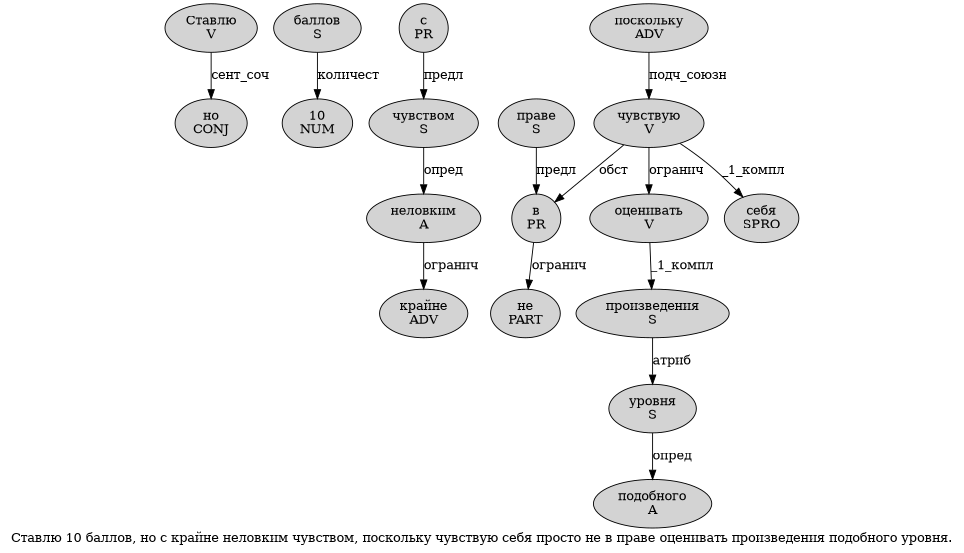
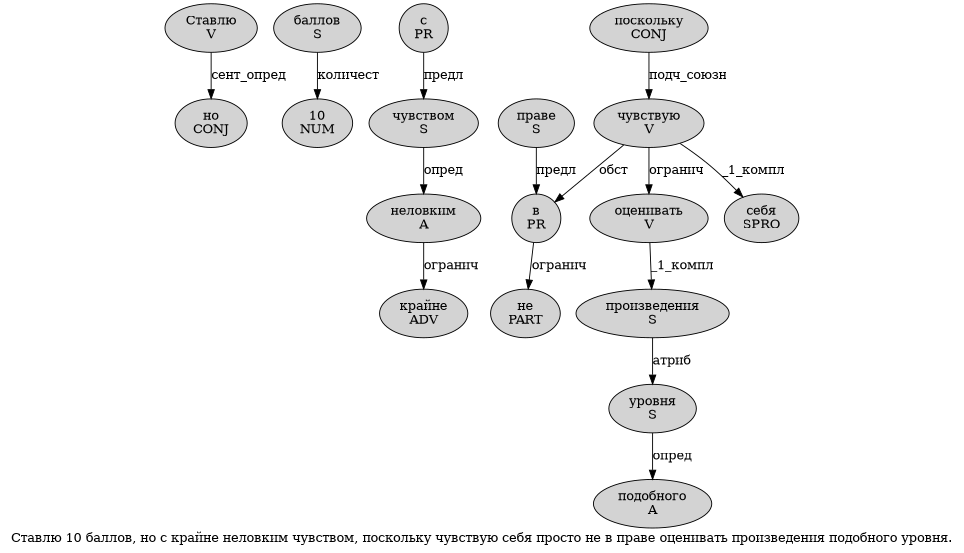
  digraph {
    label="Ставлю 10 баллов, но с крайне неловким чувством, поскольку чувствую себя просто не в праве оценивать произведения подобного уровня."
    node [fillcolor=lightgray penwidth=1 shape=ellipse style=filled]
    n1 [label="Ставлю\nV"]
    n2 [label="но\nCONJ"]
    n3 [label="баллов\nS"]
    n4 [label="10\nNUM"]
    n5 [label="с\nPR"]
    n6 [label="чувством\nS"]
    n7 [label="неловким\nA"]
    n8 [label="крайне\nADV"]
-   n9 [label="поскольку\nADV"]
+   n9 [label="поскольку\nCONJ"]
    n10 [label="чувствую\nV"]
    n11 [label="себя\nSPRO"]
    n12 [label="в\nPR"]
    n13 [label="оценивать\nV"]
    n14 [label="не\nPART"]
    n15 [label="произведения\nS"]
    n16 [label="праве\nS"]
    n17 [label="уровня\nS"]
    n18 [label="подобного\nA"]
-   n1 -> n2 [label="сент_соч"]
+   n1 -> n2 [label="сент_опред"]
    n3 -> n4 [label="количест"]
    n5 -> n6 [label="предл"]
    n6 -> n7 [label="опред"]
    n7 -> n8 [label="огранич"]
    n9 -> n10 [label="подч_союзн"]
    n10 -> n11 [label="_1_компл"]
    n10 -> n12 [label="обст"]
    n10 -> n13 [label="огранич"]
    n12 -> n14 [label="огранич"]
    n13 -> n15 [label="_1_компл"]
    n15 -> n17 [label="атриб"]
    n16 -> n12 [label="предл"]
    n17 -> n18 [label="опред"]
  }
